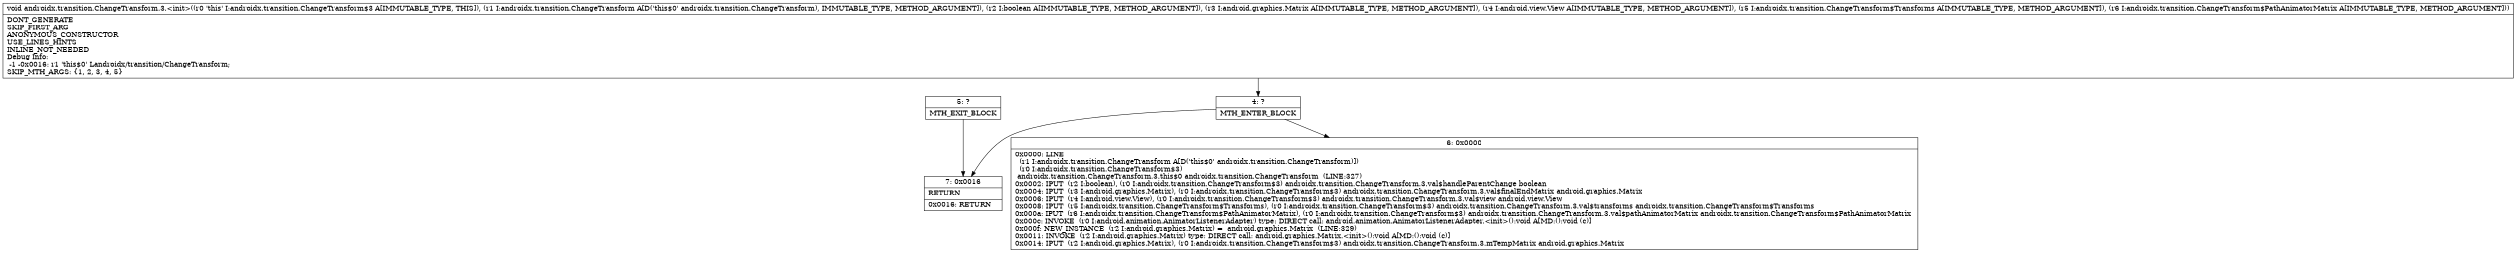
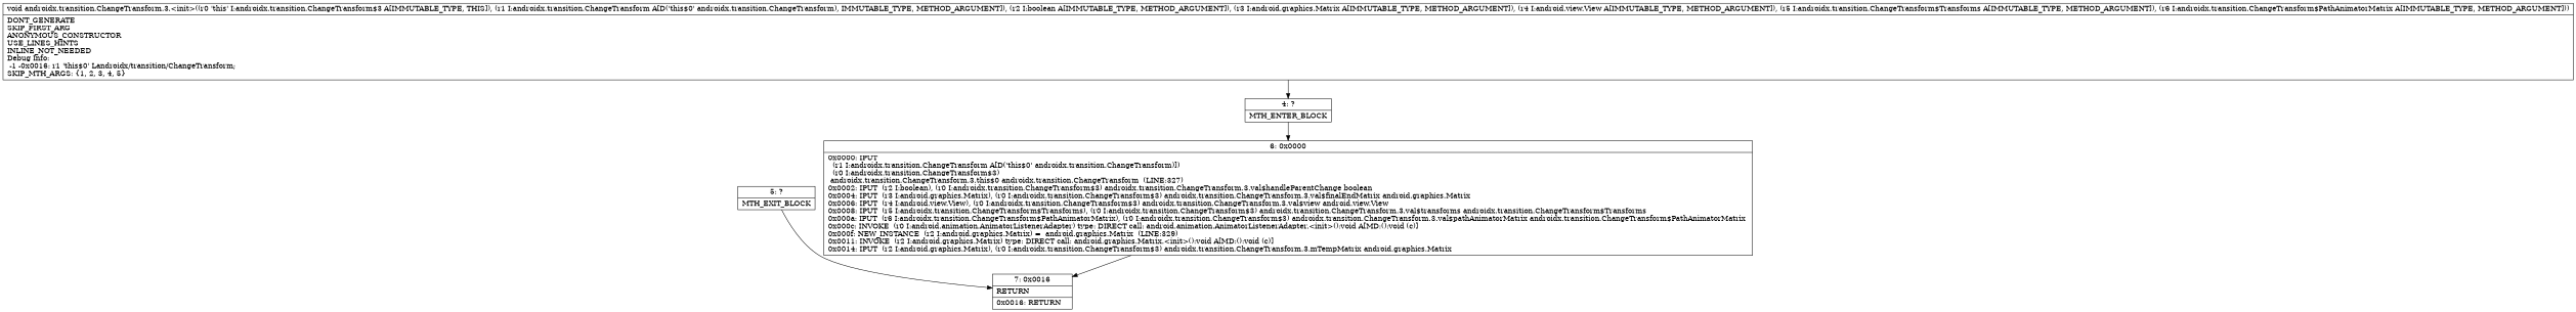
  digraph {
    node [shape=record]
    n1 [label="{4\:\ ?|MTH_ENTER_BLOCK\l}"]
-   n2 [label="{6\:\ 0x0000|0x0000: LINE  \l  (r1 I:androidx.transition.ChangeTransform A[D('this$0' androidx.transition.ChangeTransform)])\l  (r0 I:androidx.transition.ChangeTransform$3)\l androidx.transition.ChangeTransform.3.this$0 androidx.transition.ChangeTransform  (LINE:327)\l0x0002: IPUT  (r2 I:boolean), (r0 I:androidx.transition.ChangeTransform$3) androidx.transition.ChangeTransform.3.val$handleParentChange boolean \l0x0004: IPUT  (r3 I:android.graphics.Matrix), (r0 I:androidx.transition.ChangeTransform$3) androidx.transition.ChangeTransform.3.val$finalEndMatrix android.graphics.Matrix \l0x0006: IPUT  (r4 I:android.view.View), (r0 I:androidx.transition.ChangeTransform$3) androidx.transition.ChangeTransform.3.val$view android.view.View \l0x0008: IPUT  (r5 I:androidx.transition.ChangeTransform$Transforms), (r0 I:androidx.transition.ChangeTransform$3) androidx.transition.ChangeTransform.3.val$transforms androidx.transition.ChangeTransform$Transforms \l0x000a: IPUT  (r6 I:androidx.transition.ChangeTransform$PathAnimatorMatrix), (r0 I:androidx.transition.ChangeTransform$3) androidx.transition.ChangeTransform.3.val$pathAnimatorMatrix androidx.transition.ChangeTransform$PathAnimatorMatrix \l0x000c: INVOKE  (r0 I:android.animation.AnimatorListenerAdapter) type: DIRECT call: android.animation.AnimatorListenerAdapter.\<init\>():void A[MD:():void (c)]\l0x000f: NEW_INSTANCE  (r2 I:android.graphics.Matrix) =  android.graphics.Matrix  (LINE:329)\l0x0011: INVOKE  (r2 I:android.graphics.Matrix) type: DIRECT call: android.graphics.Matrix.\<init\>():void A[MD:():void (c)]\l0x0014: IPUT  (r2 I:android.graphics.Matrix), (r0 I:androidx.transition.ChangeTransform$3) androidx.transition.ChangeTransform.3.mTempMatrix android.graphics.Matrix \l}"]
+   n2 [label="{6\:\ 0x0000|0x0000: IPUT  \l  (r1 I:androidx.transition.ChangeTransform A[D('this$0' androidx.transition.ChangeTransform)])\l  (r0 I:androidx.transition.ChangeTransform$3)\l androidx.transition.ChangeTransform.3.this$0 androidx.transition.ChangeTransform  (LINE:327)\l0x0002: IPUT  (r2 I:boolean), (r0 I:androidx.transition.ChangeTransform$3) androidx.transition.ChangeTransform.3.val$handleParentChange boolean \l0x0004: IPUT  (r3 I:android.graphics.Matrix), (r0 I:androidx.transition.ChangeTransform$3) androidx.transition.ChangeTransform.3.val$finalEndMatrix android.graphics.Matrix \l0x0006: IPUT  (r4 I:android.view.View), (r0 I:androidx.transition.ChangeTransform$3) androidx.transition.ChangeTransform.3.val$view android.view.View \l0x0008: IPUT  (r5 I:androidx.transition.ChangeTransform$Transforms), (r0 I:androidx.transition.ChangeTransform$3) androidx.transition.ChangeTransform.3.val$transforms androidx.transition.ChangeTransform$Transforms \l0x000a: IPUT  (r6 I:androidx.transition.ChangeTransform$PathAnimatorMatrix), (r0 I:androidx.transition.ChangeTransform$3) androidx.transition.ChangeTransform.3.val$pathAnimatorMatrix androidx.transition.ChangeTransform$PathAnimatorMatrix \l0x000c: INVOKE  (r0 I:android.animation.AnimatorListenerAdapter) type: DIRECT call: android.animation.AnimatorListenerAdapter.\<init\>():void A[MD:():void (c)]\l0x000f: NEW_INSTANCE  (r2 I:android.graphics.Matrix) =  android.graphics.Matrix  (LINE:329)\l0x0011: INVOKE  (r2 I:android.graphics.Matrix) type: DIRECT call: android.graphics.Matrix.\<init\>():void A[MD:():void (c)]\l0x0014: IPUT  (r2 I:android.graphics.Matrix), (r0 I:androidx.transition.ChangeTransform$3) androidx.transition.ChangeTransform.3.mTempMatrix android.graphics.Matrix \l}"]
    n3 [label="{7\:\ 0x0016|RETURN\l|0x0016: RETURN   \l}"]
    n4 [label="{5\:\ ?|MTH_EXIT_BLOCK\l}"]
    n5 [label="{void androidx.transition.ChangeTransform.3.\<init\>((r0 'this' I:androidx.transition.ChangeTransform$3 A[IMMUTABLE_TYPE, THIS]), (r1 I:androidx.transition.ChangeTransform A[D('this$0' androidx.transition.ChangeTransform), IMMUTABLE_TYPE, METHOD_ARGUMENT]), (r2 I:boolean A[IMMUTABLE_TYPE, METHOD_ARGUMENT]), (r3 I:android.graphics.Matrix A[IMMUTABLE_TYPE, METHOD_ARGUMENT]), (r4 I:android.view.View A[IMMUTABLE_TYPE, METHOD_ARGUMENT]), (r5 I:androidx.transition.ChangeTransform$Transforms A[IMMUTABLE_TYPE, METHOD_ARGUMENT]), (r6 I:androidx.transition.ChangeTransform$PathAnimatorMatrix A[IMMUTABLE_TYPE, METHOD_ARGUMENT]))  | DONT_GENERATE\lSKIP_FIRST_ARG\lANONYMOUS_CONSTRUCTOR\lUSE_LINES_HINTS\lINLINE_NOT_NEEDED\lDebug Info:\l  \-1 \-0x0016: r1 'this$0' Landroidx\/transition\/ChangeTransform;\lSKIP_MTH_ARGS: \{1, 2, 3, 4, 5\}\l}"]
    n1 -> n2
-   n1 -> n3
+   n2 -> n3
    n4 -> n3
    n5 -> n1
  }
